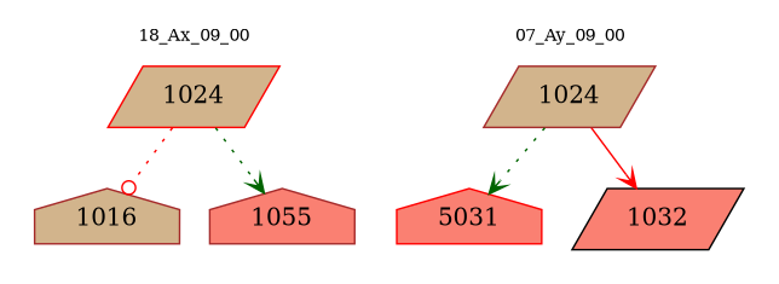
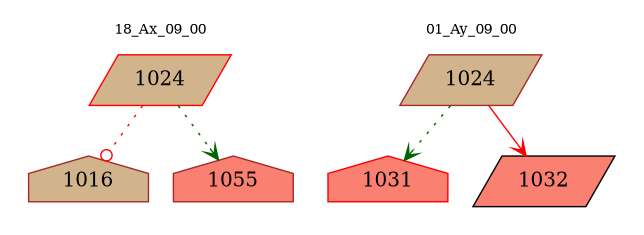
  digraph {
    node [color=brown fillcolor=tan shape=parallelogram style=filled]
    edge [arrowhead=vee color=red style=dotted]
    n1 [color=red label=1024]
    n2 [label=1016 shape=house]
    n3 [fillcolor=salmon label=1055 shape=house]
    n4 [label=1024]
-   n5 [color=red fillcolor=salmon label=5031 shape=house]
+   n5 [color=red fillcolor=salmon label=1031 shape=house]
    n6 [color=black fillcolor=salmon label=1032]
    subgraph cluster_1 {
      color=white
      fontsize=10
      label="18_Ax_09_00"
      n1
      n2
      n3
    }
    subgraph cluster_2 {
      color=white
      fontsize=10
-     label="07_Ay_09_00"
+     label="01_Ay_09_00"
      n4
      n5
      n6
    }
    n1 -> n2 [arrowhead=odot]
    n1 -> n3 [color=darkgreen]
    n4 -> n5 [color=darkgreen]
    n4 -> n6 [style=solid]
  }
